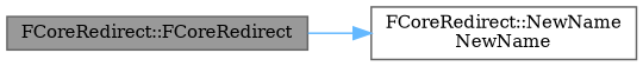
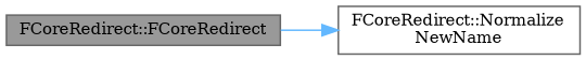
  digraph {
    rankdir=LR
    fontname="DejaVu Serif"
    node [fontname="DejaVu Serif" fontsize=10 shape=box style=filled]
    n1 [color=gray40 fillcolor=grey60 fontcolor=black height=0.2 label="FCoreRedirect::FCoreRedirect" width=0.4]
-   n2 [color=grey40 fillcolor=white height=0.2 label="FCoreRedirect::NewName\lNewName" width=0.4]
+   n2 [color=grey40 fillcolor=white height=0.2 label="FCoreRedirect::Normalize\lNewName" width=0.4]
    n1 -> n2 [color=steelblue1 fontname="DejaVu Serif" fontsize=10 labelfontname=Helvetica labelfontsize=10 style=solid]
  }
